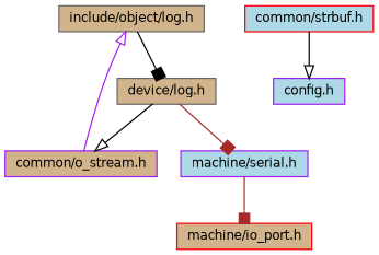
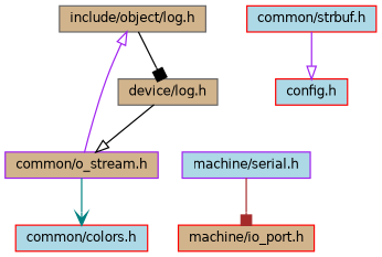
  digraph {
    node [color=purple fillcolor=tan fontname=Helvetica fontsize=10 shape=record style=filled]
    edge [arrowhead=box color=black fontname=Helvetica fontsize=10 labelfontname=Helvetica labelfontsize=10 style=solid]
    n1 [color=gray40 fontcolor=black height=0.2 label="include/object/log.h" width=0.4]
    n2 [color=gray40 height=0.2 label="device/log.h" width=0.4]
    n3 [height=0.2 label="common/o_stream.h" width=0.4]
    n4 [fillcolor=lightblue height=0.2 label="machine/serial.h" width=0.4]
+   n5 [color=red fillcolor=lightblue height=0.2 label="common/colors.h" width=0.4]
    n6 [color=red height=0.2 label="machine/io_port.h" width=0.4]
    n7 [color=red fillcolor=lightblue height=0.2 label="common/strbuf.h" width=0.4]
-   n8 [fillcolor=lightblue height=0.2 label="config.h" width=0.4]
+   n8 [color=red fillcolor=lightblue height=0.2 label="config.h" width=0.4]
    n1 -> n2
    n2 -> n3 [arrowhead=onormal]
-   n2 -> n4 [color=brown]
    n3 -> n1 [arrowhead=onormal color=purple]
+   n3 -> n5 [arrowhead=vee color=teal]
    n4 -> n6 [color=brown]
-   n7 -> n8 [arrowhead=onormal]
+   n7 -> n8 [arrowhead=onormal color=purple]
  }
